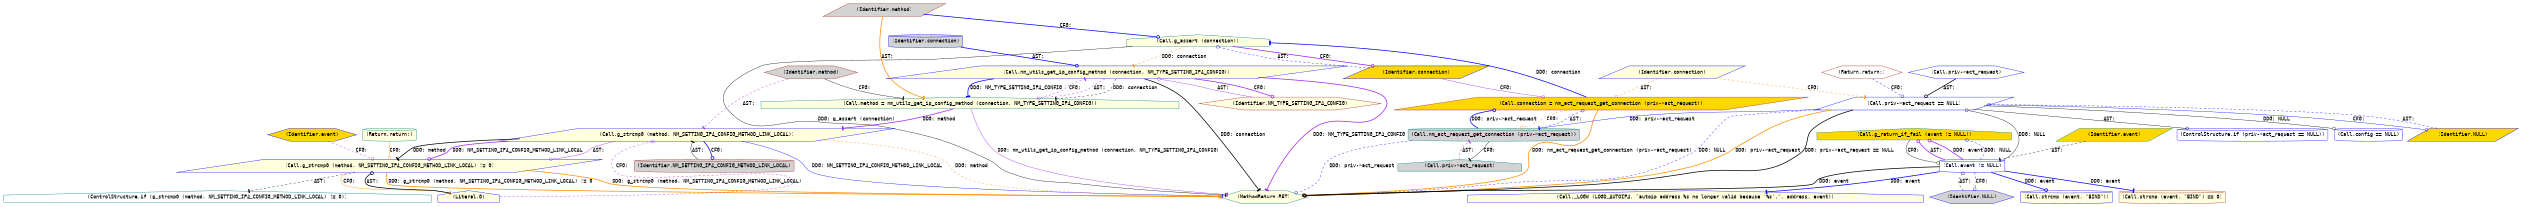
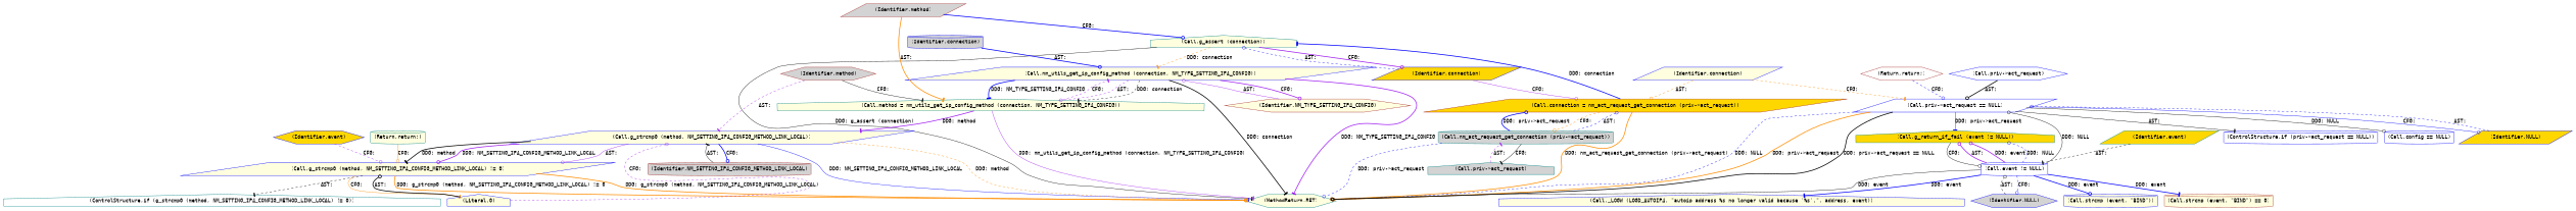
  digraph {
    fontname="DejaVu Sans Mono"
    node [color=blue fillcolor=lightyellow fontname="DejaVu Sans Mono" shape=parallelogram style=filled]
    edge [arrowhead=odot color=blue fontname="DejaVu Sans Mono" style=bold]
    n1 [color=teal label="(Call,g_assert (connection))" shape=house]
    n2 [label="(Call,nm_utils_get_ip_config_method (connection, NM_TYPE_SETTING_IP4_CONFIG))"]
    n3 [fillcolor=gold label="(Identifier,connection)"]
    n4 [color=teal label="(MethodReturn,RET)" shape=hexagon]
    n5 [color=teal label="(Call,method = nm_utils_get_ip_config_method (connection, NM_TYPE_SETTING_IP4_CONFIG))" shape=house]
    n6 [color=brown label="(Identifier,NM_TYPE_SETTING_IP4_CONFIG)" shape=hexagon]
    n7 [color=brown fillcolor=gold label="(Call,connection = nm_act_request_get_connection (priv->act_request))"]
    n8 [color=teal fillcolor=lightgrey label="(Call,nm_act_request_get_connection (priv->act_request))" shape=cylinder]
    n9 [color=teal fillcolor=lightgrey label="(Call,priv->act_request)" shape=house]
    n10 [fillcolor=white label="(Call,priv->act_request == NULL)"]
    n11 [fillcolor=white label="(ControlStructure,if (priv->act_request == NULL))" shape=cylinder]
    n12 [fillcolor=white label="(Call,config == NULL)" shape=cylinder]
    n13 [fillcolor=gold label="(Identifier,NULL)"]
    n14 [fillcolor=white label="(Call,event != NULL)" shape=cylinder]
    n15 [fillcolor=lightgrey label="(Identifier,NULL)" shape=hexagon]
    n16 [label="(Call,strcmp (event, \"BIND\"))" shape=cylinder]
    n17 [color=brown label="(Call,strcmp (event, \"BIND\") == 0)" shape=cylinder]
    n18 [color=teal fillcolor=gold label="(Call,g_return_if_fail (event != NULL))" shape=house]
    n19 [label="(Call,_LOGW (LOGD_AUTOIP4, \"autoip address %s no longer valid because '%s'.\", address, event))" shape=house]
    n20 [label="(Call,g_strcmp0 (method, NM_SETTING_IP4_CONFIG_METHOD_LINK_LOCAL))"]
    n21 [label="(Call,g_strcmp0 (method, NM_SETTING_IP4_CONFIG_METHOD_LINK_LOCAL) != 0)"]
    n22 [color=brown fillcolor=lightgrey label="(Identifier,NM_SETTING_IP4_CONFIG_METHOD_LINK_LOCAL)" shape=cylinder]
    n23 [label="(Literal,0)" shape=house]
    n24 [color=teal fillcolor=white label="(ControlStructure,if (g_strcmp0 (method, NM_SETTING_IP4_CONFIG_METHOD_LINK_LOCAL) != 0))" shape=house]
    n25 [label="(Identifier,connection)"]
    n26 [fillcolor=gold label="(Identifier,event)" shape=hexagon]
    n27 [fillcolor=lightgrey label="(Identifier,connection)" shape=cylinder]
    n28 [color=brown fillcolor=white label="(Return,return;)" shape=hexagon]
    n29 [color=brown fillcolor=lightgrey label="(Identifier,method)" shape=hexagon]
    n30 [color=teal label="(Return,return;)" shape=cylinder]
    n31 [fillcolor=white label="(Call,priv->act_request)" shape=hexagon]
    n32 [color=brown fillcolor=lightgrey label="(Identifier,method)"]
    n33 [color=teal fillcolor=gold label="(Identifier,event)"]
    n1 -> n2 [arrowhead=tee color=darkorange label="DDG: connection" style=dashed]
    n1 -> n3 [color=purple label="CFG: "]
    n1 -> n4 [arrowhead=tee color=black label="DDG: g_assert (connection)" style=solid]
    n2 -> n4 [arrowhead=tee color=black label="DDG: connection"]
    n2 -> n4 [arrowhead=tee color=purple label="DDG: NM_TYPE_SETTING_IP4_CONFIG"]
    n2 -> n5 [color=purple label="AST: " style=dashed]
    n2 -> n5 [arrowhead=tee color=black label="DDG: connection" style=dashed]
    n2 -> n5 [arrowhead=tee label="DDG: NM_TYPE_SETTING_IP4_CONFIG"]
    n2 -> n6 [color=purple label="CFG: "]
    n3 -> n1 [label="AST: " style=dashed]
    n3 -> n7 [color=purple label="CFG: " style=solid]
    n5 -> n2 [arrowhead=tee color=purple label="CFG: " style=dashed]
    n5 -> n4 [arrowhead=tee color=purple label="DDG: nm_utils_get_ip_config_method (connection, NM_TYPE_SETTING_IP4_CONFIG)" style=solid]
    n5 -> n20 [arrowhead=tee color=purple label="DDG: method"]
    n6 -> n2 [color=purple label="AST: " style=solid]
    n7 -> n1 [arrowhead=tee label="DDG: connection"]
    n7 -> n4 [color=darkorange label="DDG: nm_act_request_get_connection (priv->act_request)"]
    n7 -> n8 [color=darkorange label="CFG: " style=dashed]
    n8 -> n4 [label="DDG: priv->act_request" style=dashed]
    n8 -> n7 [label="AST: " style=dashed]
    n8 -> n7 [label="DDG: priv->act_request"]
    n8 -> n9 [arrowhead=tee color=black label="CFG: " style=solid]
    n9 -> n8 [arrowhead=tee color=purple label="AST: " style=dashed]
    n10 -> n4 [label="DDG: NULL" style=dashed]
    n10 -> n4 [color=darkorange label="DDG: priv->act_request"]
    n10 -> n4 [color=black label="DDG: priv->act_request == NULL"]
-   n10 -> n8 [arrowhead=tee label="DDG: priv->act_request" style=solid]
-   n10 -> n11 [color=black label="AST: " style=solid]
+   n10 -> n18 [arrowhead=tee label="DDG: priv->act_request" style=solid]
+   n10 -> n11 [arrowhead=tee color=black label="AST: " style=solid]
    n10 -> n12 [color=black label="DDG: NULL" style=solid]
    n10 -> n13 [label="CFG: " style=solid]
    n13 -> n10 [label="AST: " style=dashed]
-   n14 -> n4 [color=black label="DDG: event"]
+   n14 -> n4 [color=black label="DDG: event" style=solid]
    n14 -> n10 [color=black label="DDG: NULL" style=solid]
    n14 -> n15 [label="CFG: " style=dashed]
    n14 -> n16 [label="DDG: event"]
    n14 -> n17 [arrowhead=tee label="DDG: event"]
    n14 -> n18 [color=purple label="AST: "]
    n14 -> n18 [color=purple label="DDG: event"]
    n14 -> n18 [label="DDG: NULL" style=dashed]
    n14 -> n19 [arrowhead=tee label="DDG: event"]
    n15 -> n14 [color=black label="AST: " style=dashed]
    n18 -> n14 [color=black label="CFG: " style=solid]
    n20 -> n4 [arrowhead=tee label="DDG: NM_SETTING_IP4_CONFIG_METHOD_LINK_LOCAL" style=solid]
    n20 -> n4 [arrowhead=tee color=darkorange label="DDG: method" style=dashed]
    n20 -> n21 [color=purple label="AST: " style=solid]
    n20 -> n21 [arrowhead=tee color=black label="DDG: method"]
    n20 -> n21 [color=purple label="DDG: NM_SETTING_IP4_CONFIG_METHOD_LINK_LOCAL"]
    n20 -> n22 [label="CFG: "]
    n21 -> n4 [color=darkorange label="DDG: g_strcmp0 (method, NM_SETTING_IP4_CONFIG_METHOD_LINK_LOCAL)"]
    n21 -> n4 [color=darkorange label="DDG: g_strcmp0 (method, NM_SETTING_IP4_CONFIG_METHOD_LINK_LOCAL) != 0"]
    n21 -> n23 [arrowhead=tee color=darkorange label="CFG: " style=solid]
    n21 -> n24 [arrowhead=tee color=black label="AST: " style=dashed]
    n22 -> n20 [arrowhead=tee color=black label="AST: " style=solid]
    n23 -> n20 [color=purple label="CFG: " style=dashed]
    n23 -> n21 [color=black label="AST: "]
    n25 -> n7 [color=darkorange label="AST: " style=dashed]
    n25 -> n10 [arrowhead=tee color=darkorange label="CFG: " style=dashed]
    n26 -> n21 [color=purple label="CFG: " style=dashed]
    n27 -> n2 [label="AST: "]
    n28 -> n10 [label="CFG: " style=dashed]
    n29 -> n5 [arrowhead=tee color=black label="CFG: " style=solid]
    n29 -> n20 [arrowhead=tee color=purple label="AST: " style=dashed]
    n30 -> n21 [color=darkorange label="CFG: " style=solid]
    n31 -> n10 [color=black label="AST: "]
    n32 -> n1 [label="CFG: "]
    n32 -> n5 [arrowhead=tee color=darkorange label="AST: "]
    n33 -> n14 [arrowhead=tee color=black label="AST: " style=dashed]
  }
